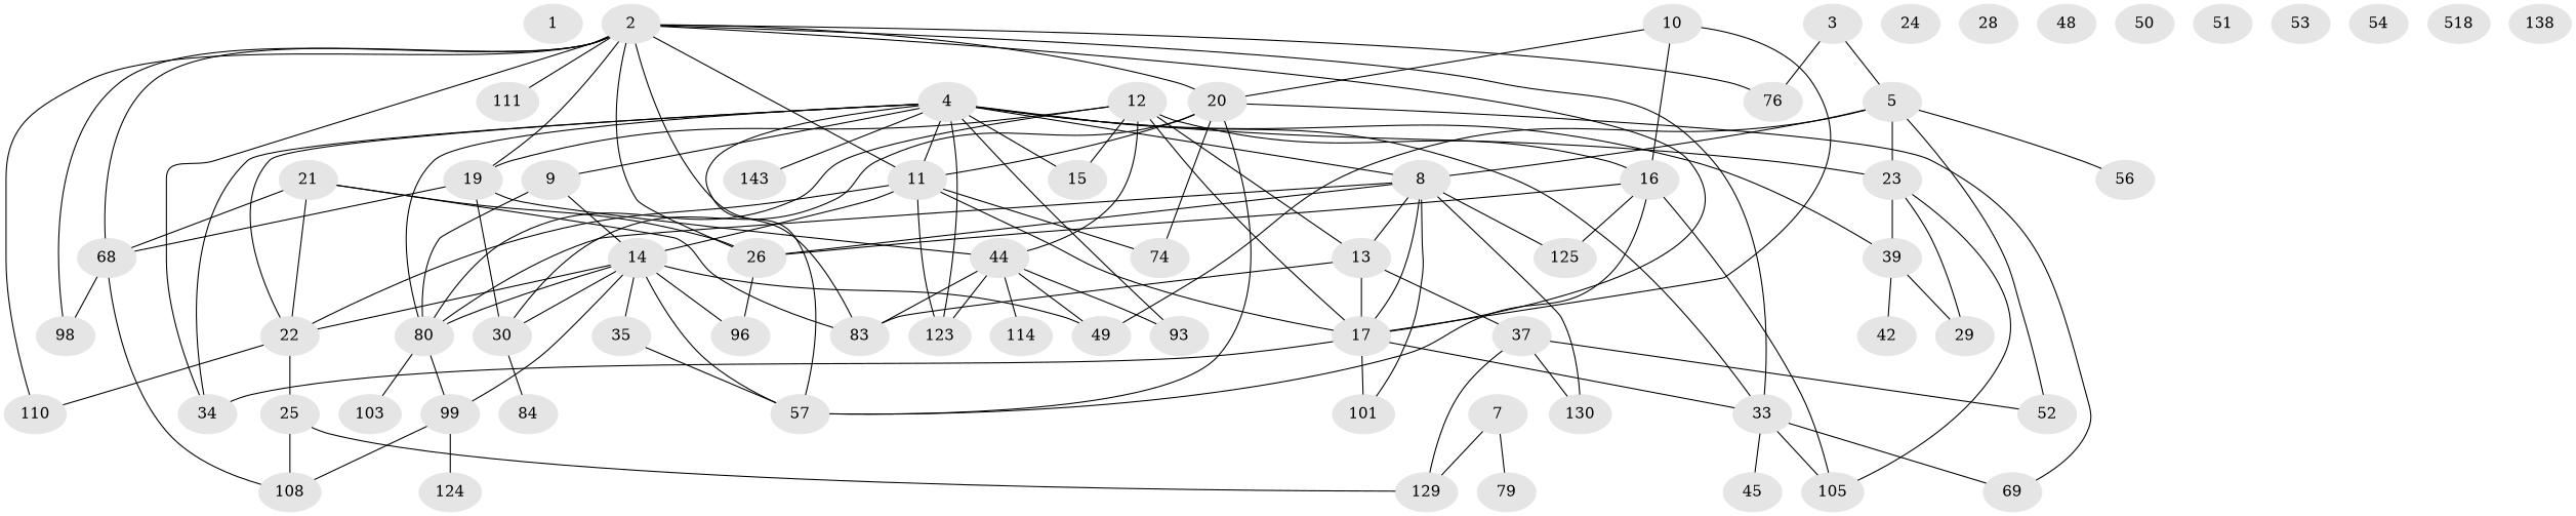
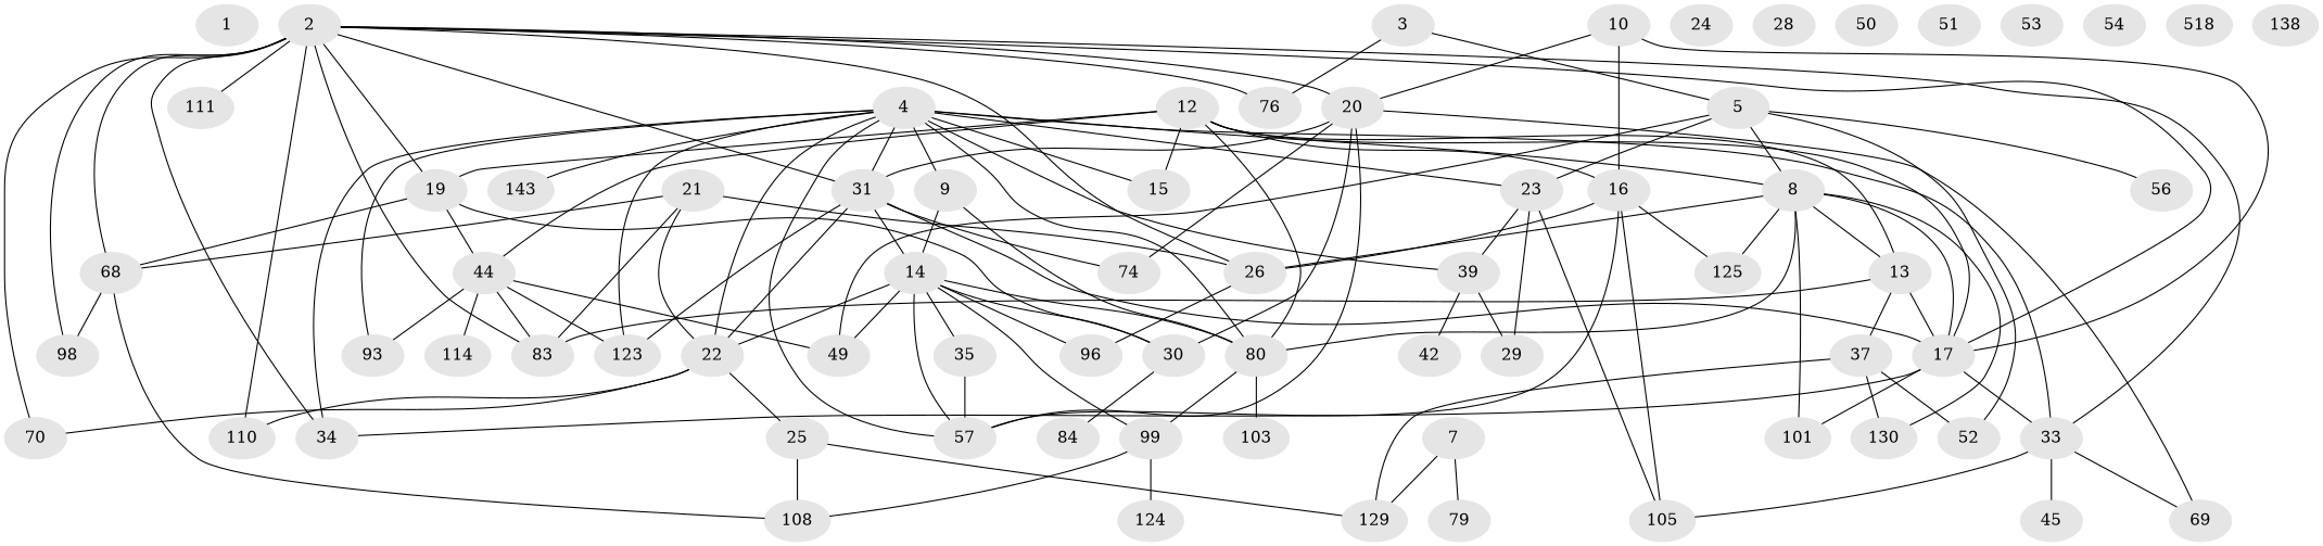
  graph {
    node [color=gray90 style=filled]
    1
    2 [super="+6+59+61+75+78"]
-   11 [super="+46+122"]
+   11 [super="+46+122" label=31]
    17 [super="+47+145"]
    19 [super="+27+113"]
    20 [super="+38+73+128"]
    26 [super="+72+107+126"]
    33 [super="+65+135"]
    34 [super="+94"]
    n10 [label=68 super="+85+92"]
+   70
    76
    83 [super="+89+91"]
    98
    110
    111
    22 [super="+40+43"]
    123
    14 [super="+58+81"]
    74 [super="+112"]
    101 [super="+141"]
    44 [super="+71"]
    30 [super="+60+63+64"]
    57 [super="+82"]
    69
    96
    105
    45
    108
    3 [super="+100"]
    5 [super="+41+68+87"]
    8 [super="+31+115+121"]
    23 [super="+137"]
    49 [super="+86"]
    52
    56
    4 [super="+18+120+131+142+144"]
    9 [super="+32"]
    15 [super="+119"]
    39 [super="+55"]
    80 [super="+88+102"]
    93
    143
    13 [super="+36+97"]
    125
    130
    25 [super="+132"]
    29
    42
    99 [super="+109"]
    103 [super="+139"]
    7 [super="+136"]
    79
    129 [super="+133"]
    37 [super="+62+117+127"]
    35 [super="+116"]
    10 [super="+134"]
    16 [super="+77+90"]
    12 [super="+106+140"]
    114
    84
    124
    21 [super="+66+95"]
    24
    28
-   48
    50
    51
    53
    54
    n71 [label=518]
    138
    2 -- 11
    2 -- 17
    2 -- 19
    2 -- 20
    2 -- 26
    2 -- 33
    2 -- 34
    2 -- n10
+   2 -- 70
    2 -- 76
    2 -- 83 [weight=2]
    2 -- 98
    2 -- 110
    2 -- 111
    11 -- 17
    11 -- 22
    11 -- 123
    11 -- 14
    11 -- 74
    17 -- 33
    17 -- 34
    17 -- 101
    19 -- n10
    19 -- 44
    19 -- 30
    20 -- 11
    20 -- 74
    20 -- 30 [weight=2]
    20 -- 57
    20 -- 69
    26 -- 96
    33 -- 69
    33 -- 105
    33 -- 45
    n10 -- 98
    n10 -- 108
+   22 -- 70
    22 -- 110
    22 -- 25
    14 -- 22
    14 -- 30
    14 -- 57
    14 -- 96
    14 -- 49
    14 -- 80
    14 -- 99
    14 -- 35
    44 -- 83
    44 -- 123
    44 -- 49
    44 -- 93
    44 -- 114
    30 -- 84
    3 -- 76
    3 -- 5
    5 -- 8
    5 -- 23
    5 -- 49
    5 -- 52
    5 -- 56
    8 -- 17
    8 -- 26
    8 -- 101
    8 -- 80
    8 -- 13
    8 -- 125
    8 -- 130
    23 -- 105
    23 -- 39
    23 -- 29
    4 -- 11
    4 -- 33
    4 -- 34
    4 -- 22
    4 -- 123
    4 -- 57
    4 -- 8
    4 -- 23
    4 -- 9
    4 -- 15
    4 -- 39
    4 -- 80
    4 -- 93
    4 -- 143
    9 -- 14
    9 -- 80
    39 -- 29
    39 -- 42
    80 -- 99
    80 -- 103
    13 -- 17
    13 -- 83
    13 -- 37
    25 -- 108
    25 -- 129
    99 -- 108
    99 -- 124
    7 -- 79
    7 -- 129
    37 -- 52
    37 -- 130
    37 -- 129
    35 -- 57
    10 -- 17
    10 -- 20
    10 -- 16
    16 -- 26
    16 -- 57
    16 -- 105
    16 -- 125
    12 -- 17
    12 -- 19
    12 -- 44
    12 -- 15
    12 -- 80
    12 -- 13
    12 -- 16
    21 -- 26
    21 -- n10
    21 -- 83
    21 -- 22
  }
